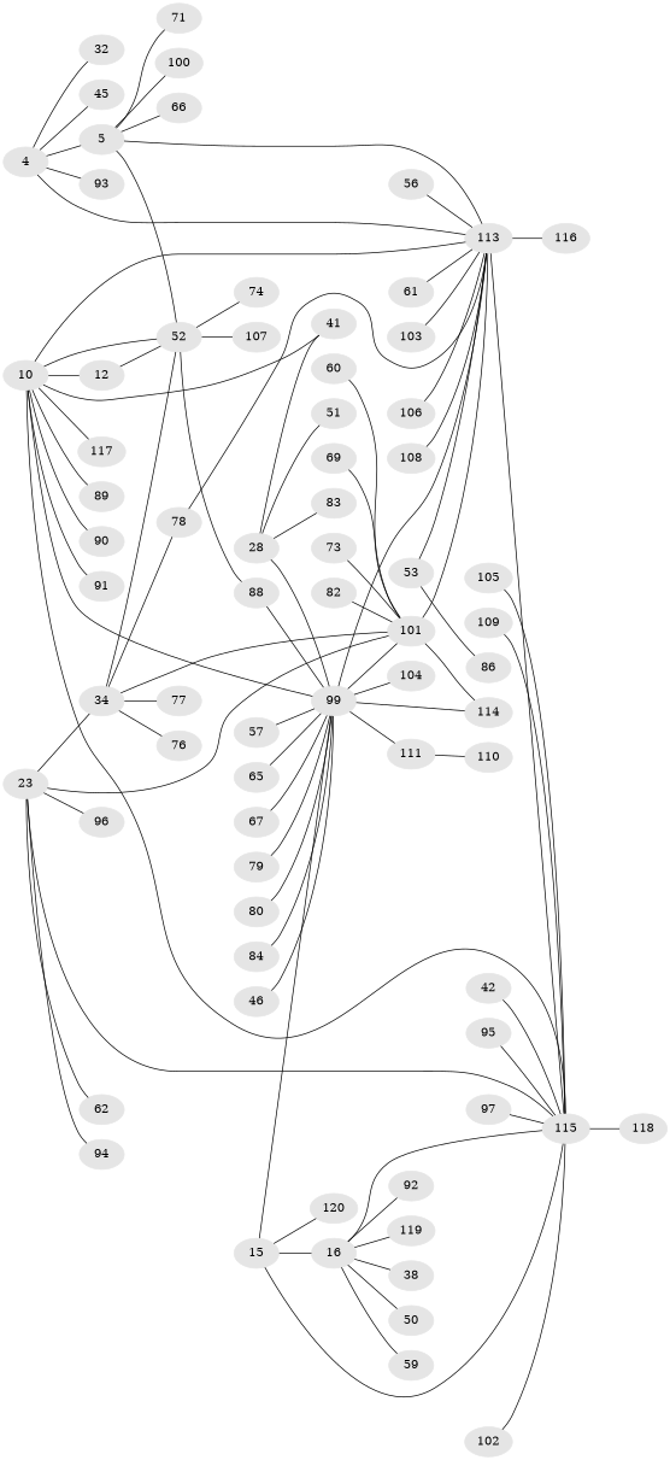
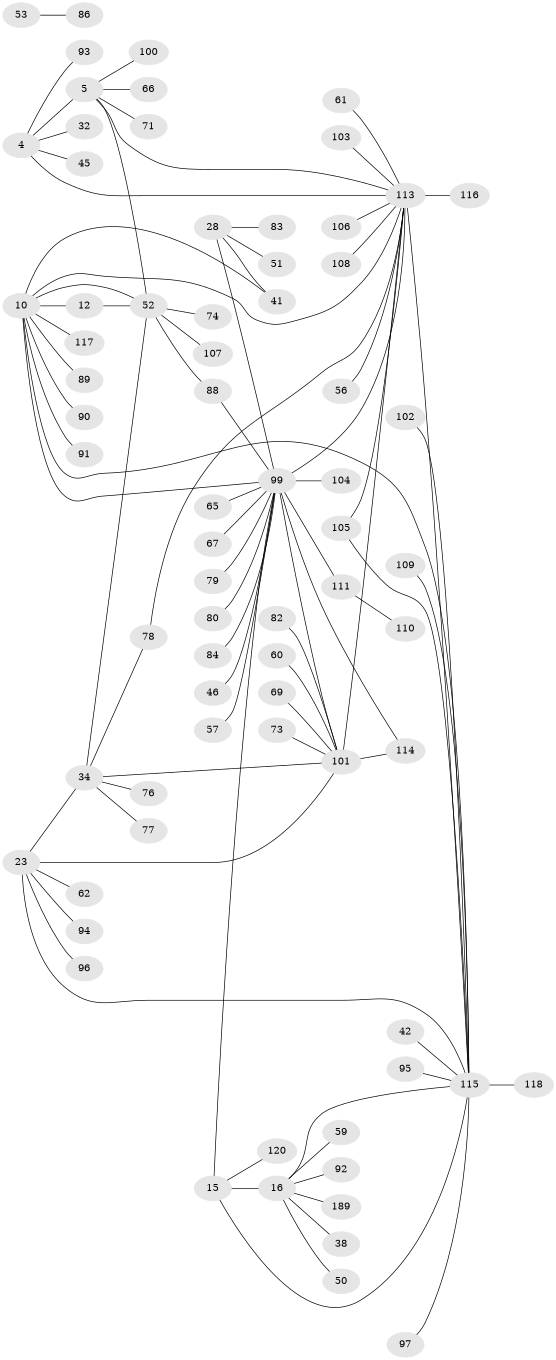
  graph {
    rankdir=LR
    node [color=gray90 style=filled]
    4 [super="+1"]
    5 [super="+3"]
    32
    45
    93
    113 [super="+35+72+81+85+112+6"]
    52 [super="+11+33+43"]
    66
    71
    100
    115 [super="+18+40"]
    116
    74
    88
    107
    10 [super="+8+7"]
    12 [super="+9"]
    41
    89
    90 [super="+87"]
    91 [super="+70"]
    99 [super="+64+30+27+31"]
    117
    101 [super="+36+44"]
    104
    111
    114
    118
    15 [super="+13"]
    16 [super="+14"]
    120 [super="+37+98"]
    38
    50
    59 [super="+49"]
    92 [super="+39"]
-   119
+   119 [label=189]
    23 [super="+22"]
    n38 [label=34 super="+20"]
    62
    94
    96
    76
    77
    78 [super="+47"]
    28 [super="+26"]
    51
    83
    42
    46
    53
    86
    56
    57 [super="+34"]
    60
    61
    65
    67
    69
    73
    79
    80 [super="+75"]
    82
    84
    95
    97
    110
    102
    103 [super="+68"]
    105
    106 [super="+58"]
    108
    109
    4 -- 5 [weight=4]
    4 -- 32
    4 -- 45
    4 -- 93
    4 -- 113 [weight=5]
    5 -- 113 [weight=5]
    5 -- 52 [weight=2]
    5 -- 66
    5 -- 71
    5 -- 100
    113 -- 115
    113 -- 116
    52 -- 74
    52 -- 88
    52 -- 107
    115 -- 118
    88 -- 99
    10 -- 113
    10 -- 52 [weight=3]
    10 -- 115
    10 -- 12 [weight=6]
    10 -- 41
    10 -- 89
    10 -- 90
    10 -- 91
    10 -- 99 [weight=2]
    10 -- 117
    12 -- 52 [weight=2]
    99 -- 113 [weight=2]
    99 -- 101
    99 -- 104
    99 -- 111
    99 -- 114
    101 -- 113
    101 -- 114
    111 -- 110
    15 -- 115 [weight=4]
    15 -- 99
    15 -- 16 [weight=4]
    15 -- 120
    16 -- 115 [weight=4]
    16 -- 38
    16 -- 50
    16 -- 59
    16 -- 92
    16 -- 119
    23 -- 115 [weight=2]
    23 -- 101 [weight=4]
    23 -- n38 [weight=4]
    23 -- 62
    23 -- 94
    23 -- 96
    n38 -- 52
    n38 -- 101 [weight=4]
    n38 -- 76
    n38 -- 77
    n38 -- 78
    78 -- 113
    28 -- 41
    28 -- 99 [weight=8]
    28 -- 51
    28 -- 83
    42 -- 115
    46 -- 99
-   53 -- 113
+   105 -- 113
    53 -- 86
    56 -- 113
    57 -- 99
    60 -- 101
    61 -- 113
    65 -- 99
    67 -- 99
    69 -- 101
    73 -- 101
    79 -- 99
    80 -- 99
    82 -- 101
    84 -- 99
    95 -- 115
    97 -- 115
    102 -- 115
    103 -- 113
    105 -- 115
    106 -- 113
    108 -- 113
    109 -- 115
  }
